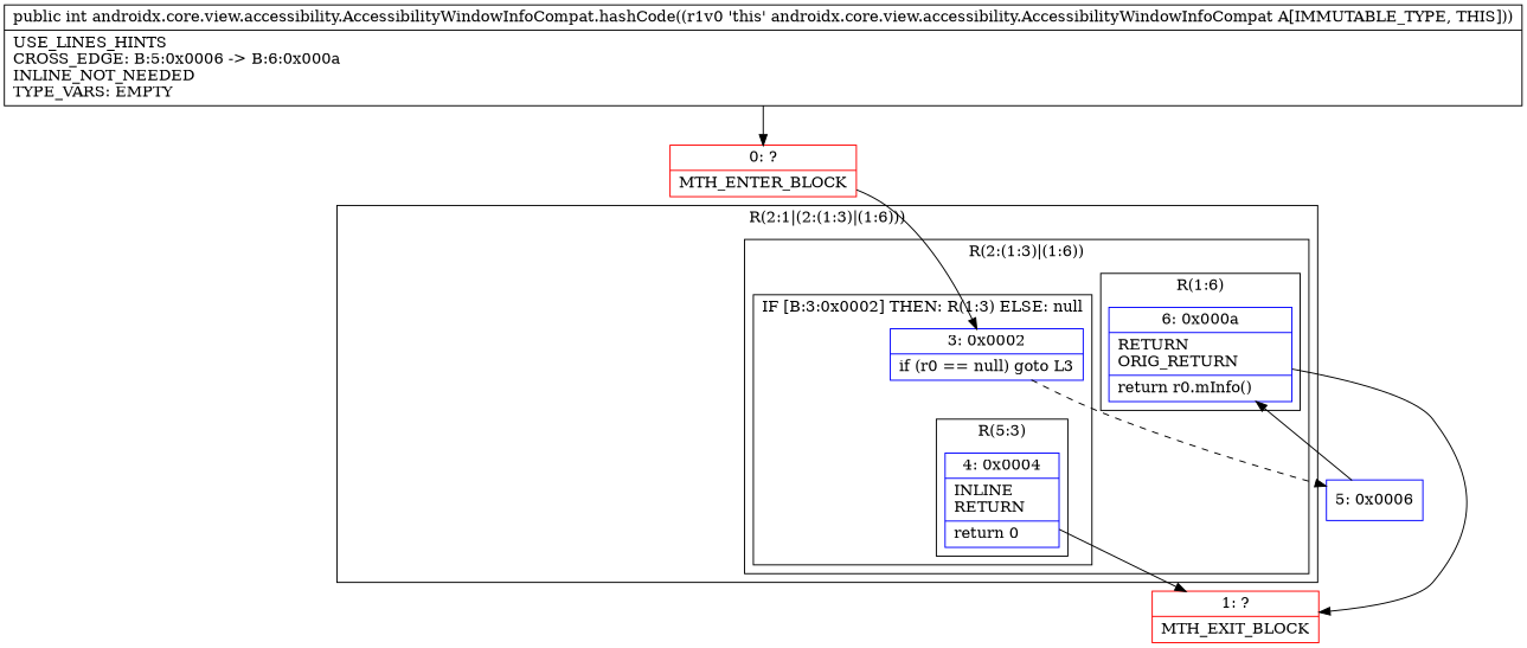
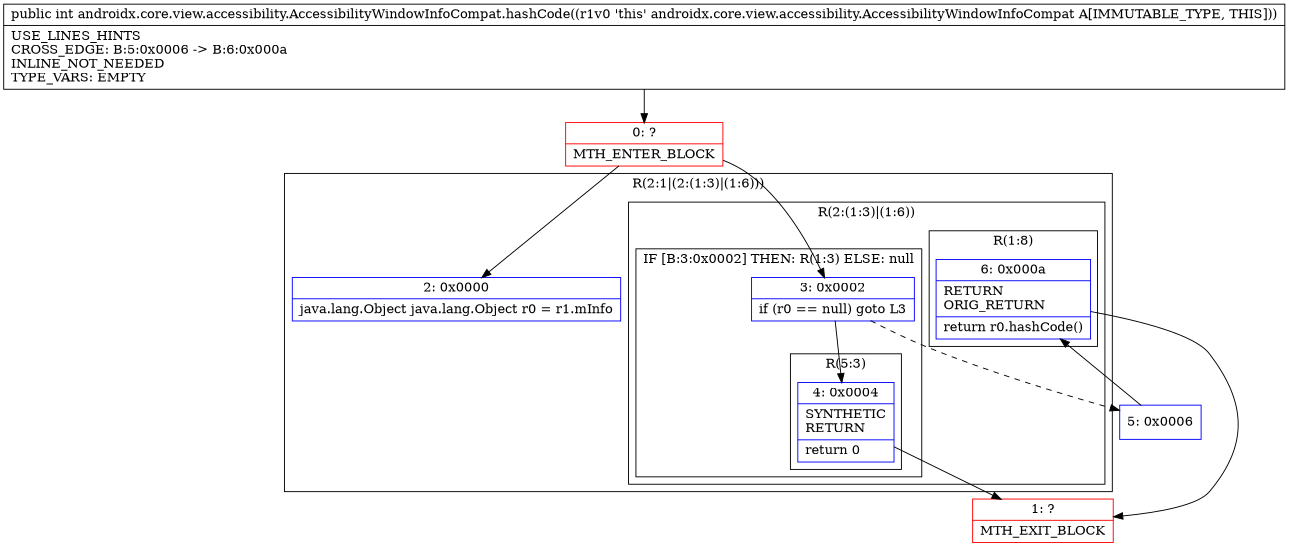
  digraph {
    node [color=blue shape=record]
-   n1 [label="{4\:\ 0x0004|INLINE\lRETURN\l|return 0\l}"]
+   n1 [label="{4\:\ 0x0004|SYNTHETIC\lRETURN\l|return 0\l}"]
    n2 [label="{3\:\ 0x0002|if (r0 == null) goto L3\l}"]
-   n3 [label="{6\:\ 0x000a|RETURN\lORIG_RETURN\l|return r0.mInfo()\l}"]
+   n3 [label="{6\:\ 0x000a|RETURN\lORIG_RETURN\l|return r0.hashCode()\l}"]
+   n4 [label="{2\:\ 0x0000|java.lang.Object java.lang.Object r0 = r1.mInfo\l}"]
    n5 [color=red label="{1\:\ ?|MTH_EXIT_BLOCK\l}"]
    n6 [label="{5\:\ 0x0006}"]
    n7 [color=red label="{0\:\ ?|MTH_ENTER_BLOCK\l}"]
    n8 [label="{public int androidx.core.view.accessibility.AccessibilityWindowInfoCompat.hashCode((r1v0 'this' androidx.core.view.accessibility.AccessibilityWindowInfoCompat A[IMMUTABLE_TYPE, THIS]))  | USE_LINES_HINTS\lCROSS_EDGE: B:5:0x0006 \-\> B:6:0x000a\lINLINE_NOT_NEEDED\lTYPE_VARS: EMPTY\l}" color=""]
    subgraph cluster_1 {
      label="R(2:1|(2:(1:3)|(1:6)))"
+     n4
      subgraph cluster_2 {
        label="R(2:(1:3)|(1:6))"
        subgraph cluster_3 {
          label="IF [B:3:0x0002] THEN: R(1:3) ELSE: null"
          n2
          subgraph cluster_4 {
            label="R(5:3)"
            n1
          }
        }
        subgraph cluster_5 {
-         label="R(1:6)"
+         label="R(1:8)"
          n3
        }
      }
    }
    n1 -> n5
+   n2 -> n1
    n2 -> n6 [style=dashed]
    n3 -> n5
    n6 -> n3
    n7 -> n2
+   n7 -> n4
    n8 -> n7
  }
